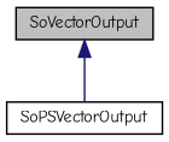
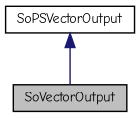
  digraph {
    fontname="Comic Neue"
    node [color=black fontname="Comic Neue" fontsize=10 shape=record style=filled]
    n1 [fillcolor=grey75 fontcolor=black height=0.2 label=SoVectorOutput width=0.4]
    n2 [fillcolor=white height=0.2 label=SoPSVectorOutput width=0.4]
-   n1 -> n2 [color=midnightblue dir=back fontname="Comic Neue" fontsize=10 labelfontname=Helvetica labelfontsize=10 style=solid]
+   n2 -> n1 [color=midnightblue dir=back fontname="Comic Neue" fontsize=10 labelfontname=Helvetica labelfontsize=10 style=solid]
  }
